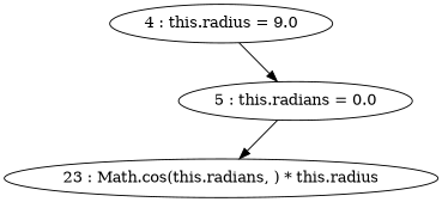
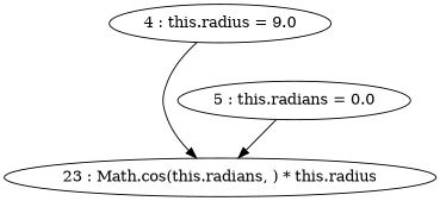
  digraph {
    n1 [label="4 : this.radius = 9.0"]
    "23 : Math.cos(this.radians, ) * this.radius"
    "5 : this.radians = 0.0"
-   n1 -> "5 : this.radians = 0.0"
+   n1 -> "23 : Math.cos(this.radians, ) * this.radius"
    "5 : this.radians = 0.0" -> "23 : Math.cos(this.radians, ) * this.radius"
  }
